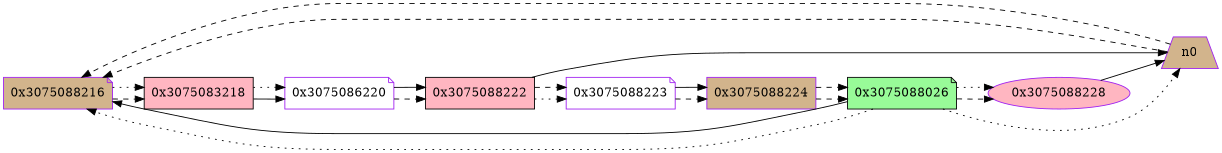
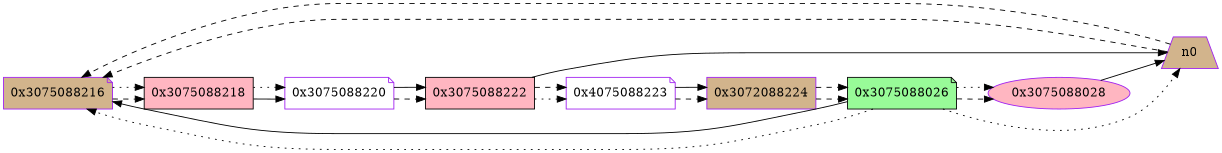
  digraph {
    rankdir=LR
    node [color=purple fillcolor=tan shape=note style=filled]
    edge [style=dashed]
    n1 [label="0x3075088216"]
-   n2 [color=black fillcolor=lightpink label="0x3075083218" shape=box]
-   n3 [fillcolor=white label="0x3075086220"]
+   n2 [color=black fillcolor=lightpink label="0x3075088218" shape=box]
+   n3 [fillcolor=white label="0x3075088220"]
    n4 [color=black fillcolor=lightpink label="0x3075088222" shape=box]
    n0 [shape=trapezium]
-   n5 [fillcolor=white label="0x3075088223"]
-   n6 [label="0x3075088224" shape=box]
+   n5 [fillcolor=white label="0x4075088223"]
+   n6 [label="0x3072088224" shape=box]
    n7 [color=black fillcolor=palegreen label="0x3075088026"]
-   n8 [fillcolor=lightpink label="0x3075088228" shape=ellipse]
+   n8 [fillcolor=lightpink label="0x3075088028" shape=ellipse]
    n1 -> n2
    n1 -> n2 [style=dotted]
    n2 -> n3 [style=solid]
    n2 -> n3 [style=dotted]
    n3 -> n4
    n3 -> n4 [style=solid]
    n4 -> n0 [style=solid]
    n4 -> n5 [style=dotted]
    n4 -> n5
    n0 -> n1
    n0 -> n1
    n5 -> n6
    n5 -> n6 [style=solid]
    n6 -> n7
    n6 -> n7
    n7 -> n1 [style=dotted]
    n7 -> n1 [style=solid]
    n7 -> n0 [style=dotted]
    n7 -> n8
    n7 -> n8 [style=dotted]
    n8 -> n0 [style=solid]
  }
